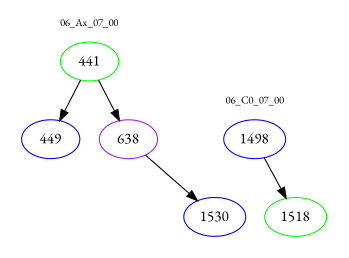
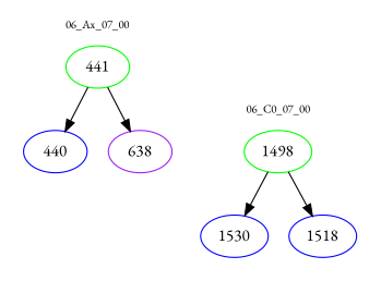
  digraph {
    fontname="EB Garamond"
    node [color=blue fontname="EB Garamond"]
    edge [color=black fontname="EB Garamond"]
    n1 [color=green label=441]
-   n2 [label=449]
+   n2 [label=440]
    n3 [color=purple label=638]
-   n4 [label=1498]
-   n5 [color=green label=1518]
+   n4 [color=green label=1498]
+   n5 [label=1518]
    n6 [label=1530]
    subgraph cluster_1 {
      color=white
      fontsize=10
      label="06_Ax_07_00"
      n1
      n2
      n3
    }
    subgraph cluster_2 {
      color=white
      fontsize=10
      label="06_C0_07_00"
      n4
      n5
      n6
    }
    n1 -> n2
    n1 -> n3
    n4 -> n5
-   n3 -> n6
+   n4 -> n6
  }
